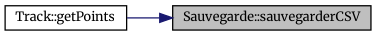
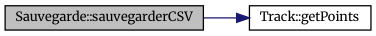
  digraph {
    rankdir=LR
    fontname=Merriweather
    node [color=black fontname=Merriweather fontsize=10 shape=record]
    n1 [fillcolor=grey75 fontcolor=black height=0.2 label="Sauvegarde::sauvegarderCSV" style=filled width=0.4]
    n2 [height=0.2 label="Track::getPoints" width=0.4]
-   n2 -> n1 [color=midnightblue fontname=Merriweather fontsize=10 labelfontname=Helvetica labelfontsize=10 style=solid]
+   n1 -> n2 [color=midnightblue fontname=Merriweather fontsize=10 labelfontname=Helvetica labelfontsize=10 style=solid]
  }
